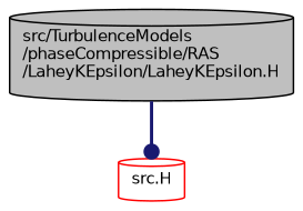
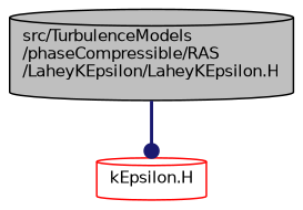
  digraph {
    node [fontname=Helvetica fontsize=10 shape=cylinder]
    n1 [color=black fillcolor=grey75 fontcolor=black height=0.2 label="src/TurbulenceModels\l/phaseCompressible/RAS\l/LaheyKEpsilon/LaheyKEpsilon.H" style=filled width=0.4]
-   n2 [color=red height=0.2 label="src.H" width=0.4]
+   n2 [color=red height=0.2 label="kEpsilon.H" width=0.4]
    n1 -> n2 [color=midnightblue fontname=Helvetica fontsize=10 labelfontname=Helvetica labelfontsize=10 style=bold arrowhead=dot]
  }
